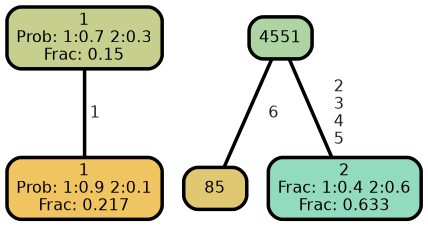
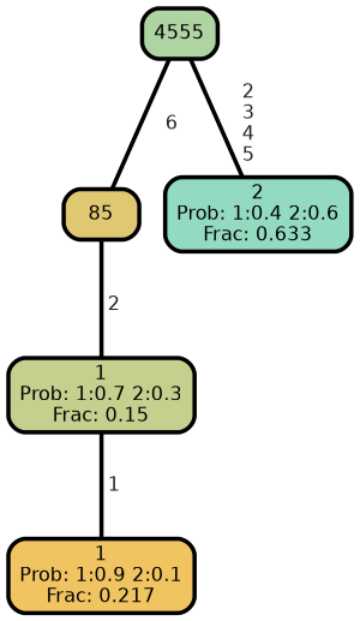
  graph {
    ranksep="0 equally"
    splines=straight
    node [color=black fontcolor=black fontname=helvetica penwidth=3 shape=box style="filled, rounded"]
    edge [color=black fontcolor=grey14 fontname=helvetica fontweight=bold penwidth=3]
    n1 [fillcolor="#f1c462" label="1\nProb: 1:0.9 2:0.1\nFrac: 0.217"]
    n2 [fillcolor="#e0c873" label=85]
    n3 [fillcolor="#c6cf8d" label="1\nProb: 1:0.7 2:0.3\nFrac: 0.15"]
-   n4 [fillcolor="#afd4a4" label=4551]
-   n5 [fillcolor="#93dbc0" label="2\nFrac: 1:0.4 2:0.6\nFrac: 0.633"]
+   n4 [fillcolor="#afd4a4" label=4555]
+   n5 [fillcolor="#93dbc0" label="2\nProb: 1:0.4 2:0.6\nFrac: 0.633"]
    subgraph sub_1 {
      rank=same
    }
+   n2 -- n3 [label=" 2"]
    n3 -- n1 [label=" 1"]
    n4 -- n2 [label=" 6"]
    n4 -- n5 [label=" 2\n 3\n 4\n 5"]
  }
